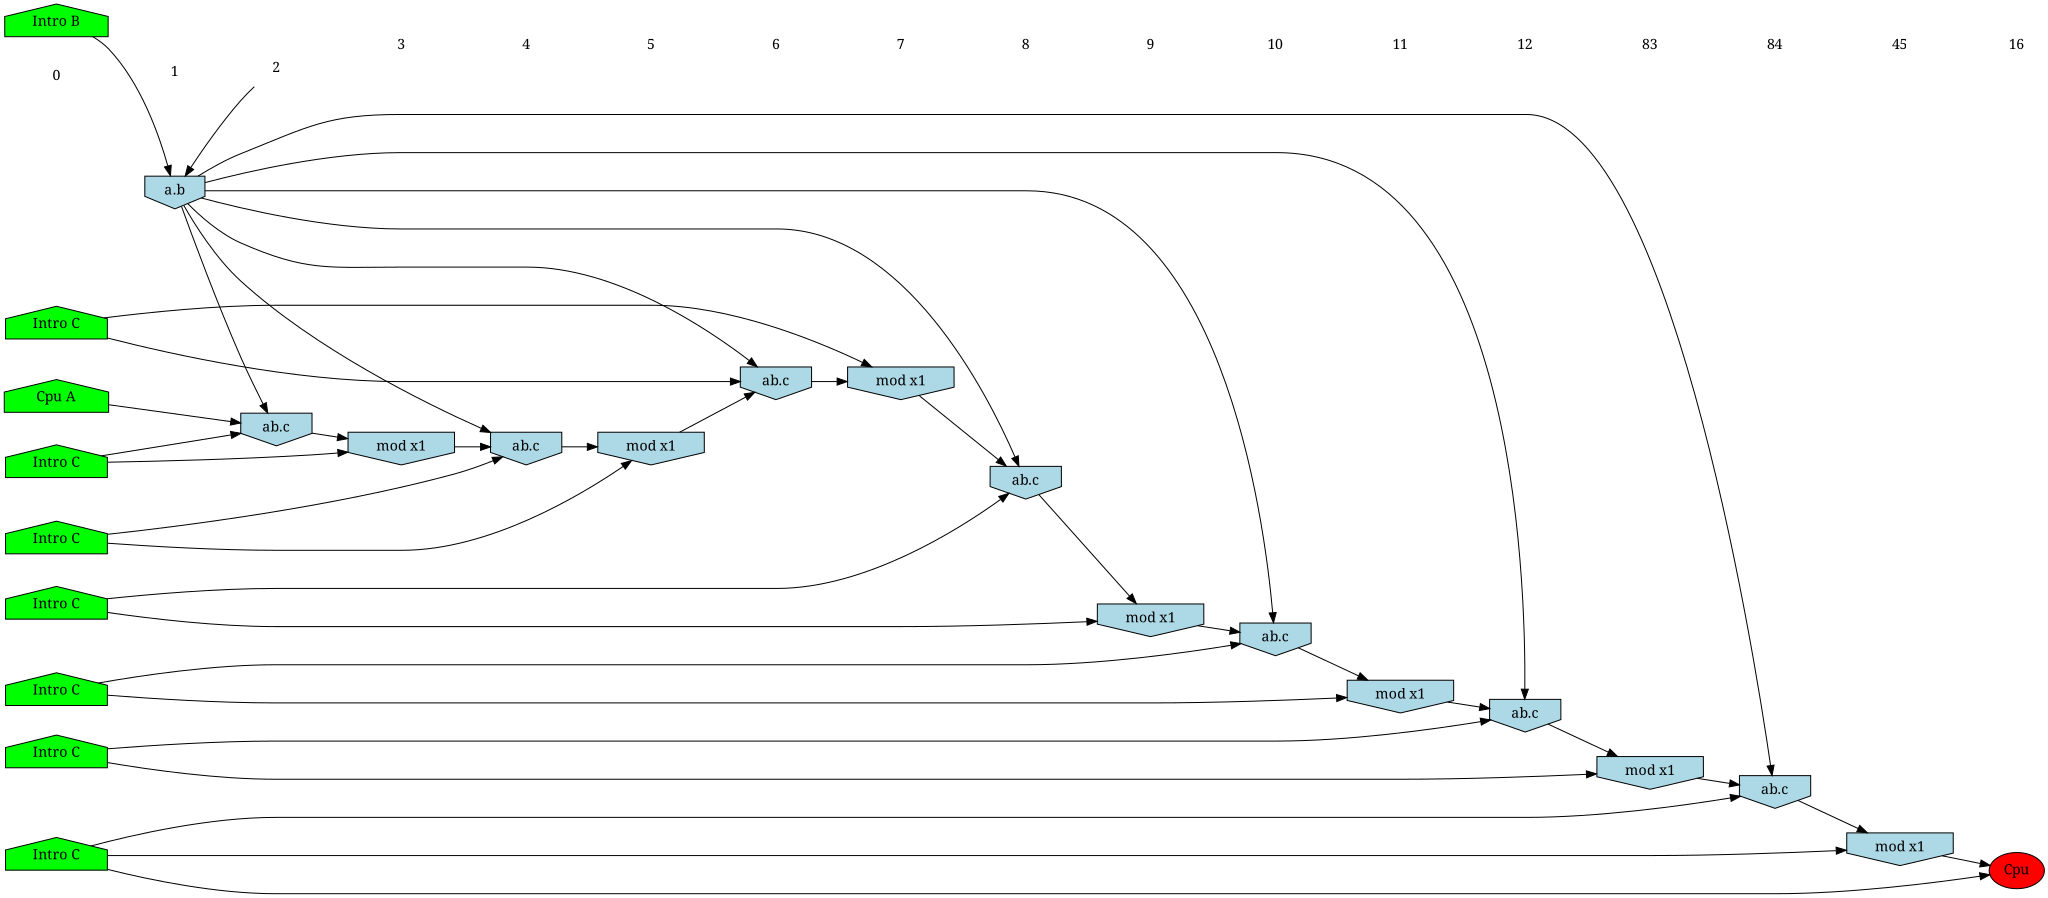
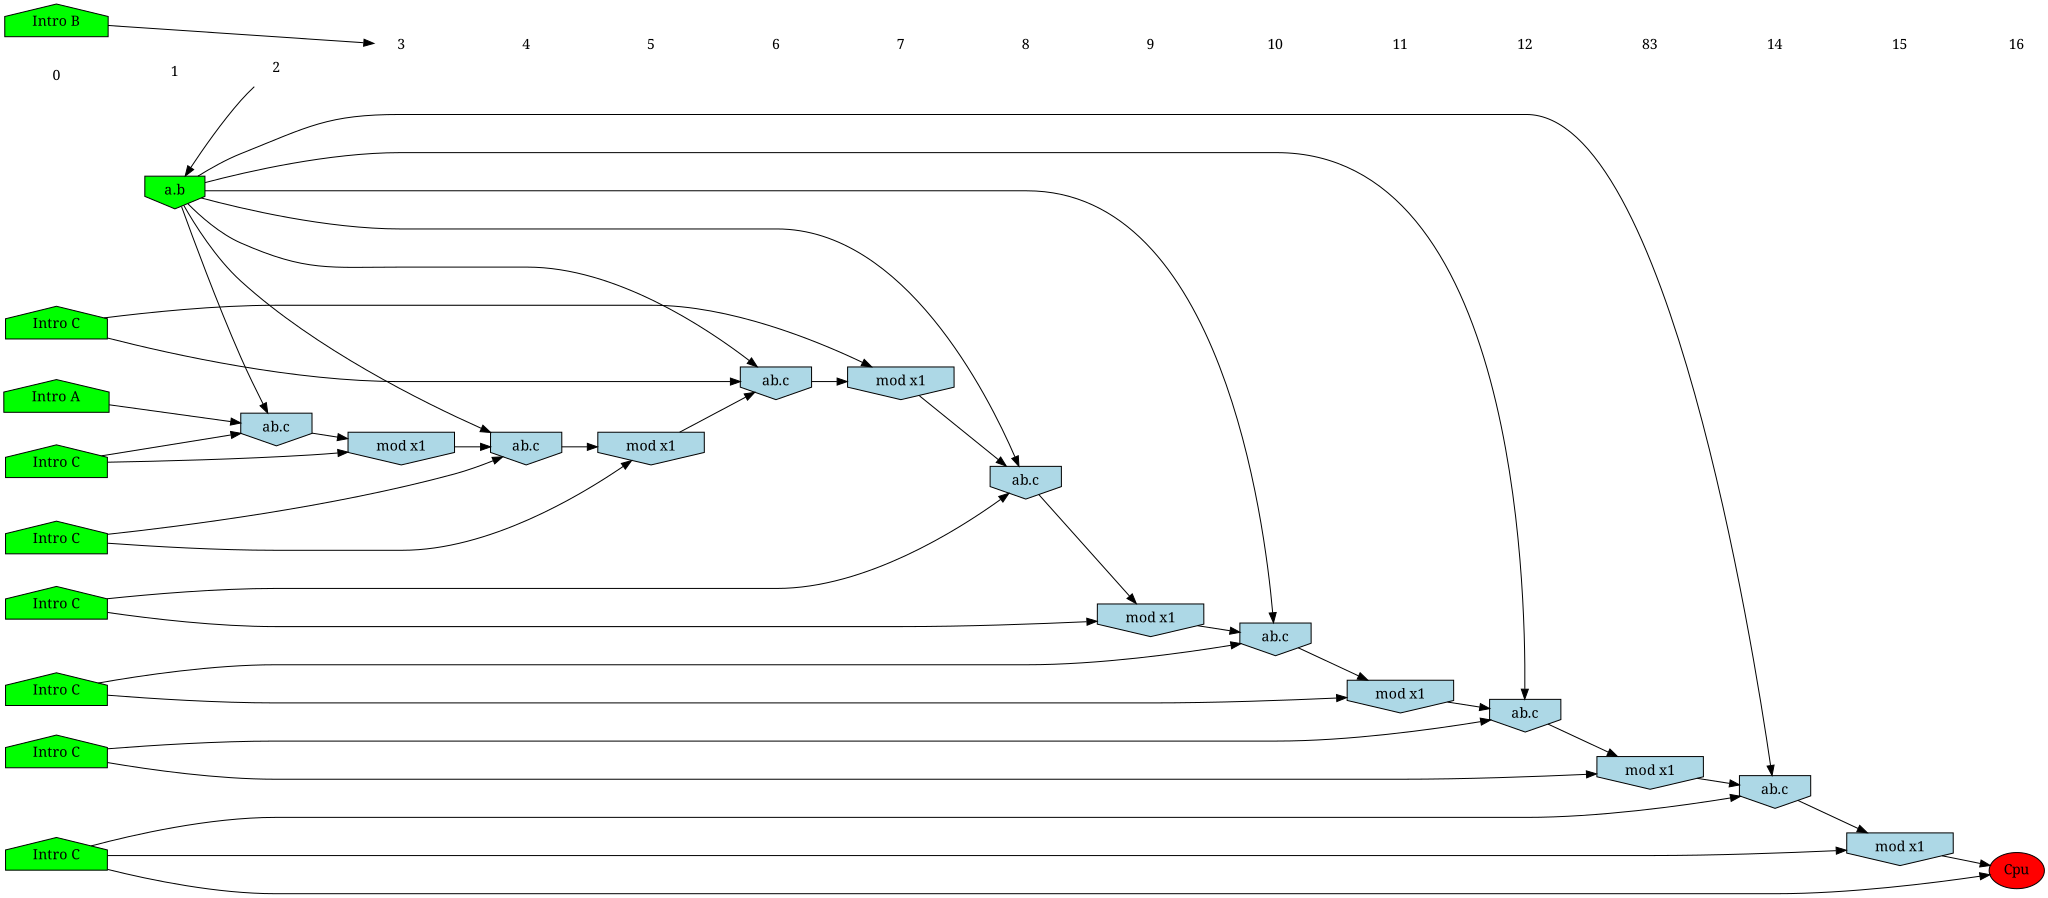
  digraph {
    fontname="Noto Serif"
    rankdir=LR
    ranksep=.5
    node [fontname="Noto Serif" shape=plaintext style=filled]
    edge [fontname="Noto Serif"]
    0 [style=""]
    n2 [fillcolor=green label="Intro B" shape=house]
-   n3 [fillcolor=green label="Cpu A" shape=house]
+   n3 [fillcolor=green label="Intro A" shape=house]
    n4 [fillcolor=green label="Intro C" shape=house]
    n5 [fillcolor=green label="Intro C" shape=house]
    n6 [fillcolor=green label="Intro C" shape=house]
    n7 [fillcolor=green label="Intro C" shape=house]
    n8 [fillcolor=green label="Intro C" shape=house]
    n9 [fillcolor=green label="Intro C" shape=house]
    n10 [fillcolor=green label="Intro C" shape=house]
    1 [style=""]
-   n12 [fillcolor=lightblue label="a.b" shape=invhouse]
+   n12 [fillcolor=green label="a.b" shape=invhouse]
    2 [style=""]
    n14 [fillcolor=lightblue label="ab.c" shape=invhouse]
    3 [style=""]
    n16 [fillcolor=lightblue label="mod x1" shape=invhouse]
    4 [style=""]
    n18 [fillcolor=lightblue label="ab.c" shape=invhouse]
    5 [style=""]
    n20 [fillcolor=lightblue label="mod x1" shape=invhouse]
    6 [style=""]
    n22 [fillcolor=lightblue label="ab.c" shape=invhouse]
    7 [style=""]
    n24 [fillcolor=lightblue label="mod x1" shape=invhouse]
    8 [style=""]
    n26 [fillcolor=lightblue label="ab.c" shape=invhouse]
    9 [style=""]
    n28 [fillcolor=lightblue label="mod x1" shape=invhouse]
    10 [style=""]
    n30 [fillcolor=lightblue label="ab.c" shape=invhouse]
    11 [style=""]
    n32 [fillcolor=lightblue label="mod x1" shape=invhouse]
    12 [style=""]
    n34 [fillcolor=lightblue label="ab.c" shape=invhouse]
    n35 [label=83 style=""]
    n36 [fillcolor=lightblue label="mod x1" shape=invhouse]
-   14 [label=84 style=""]
+   14 [style=""]
    n38 [fillcolor=lightblue label="ab.c" shape=invhouse]
-   15 [label=45 style=""]
+   15 [style=""]
    n40 [fillcolor=lightblue label="mod x1" shape=invhouse]
    16 [style=""]
    n42 [fillcolor=red label=Cpu shape=""]
    subgraph sub_1 {
      rank=same
      0
      n2
      n3
      n4
      n5
      n6
      n7
      n8
      n9
      n10
    }
    subgraph sub_2 {
      rank=same
      1
      n12
    }
    subgraph sub_3 {
      rank=same
      2
      n14
    }
    subgraph sub_4 {
      rank=same
      3
      n16
    }
    subgraph sub_5 {
      rank=same
      4
      n18
    }
    subgraph sub_6 {
      rank=same
      5
      n20
    }
    subgraph sub_7 {
      rank=same
      6
      n22
    }
    subgraph sub_8 {
      rank=same
      7
      n24
    }
    subgraph sub_9 {
      rank=same
      8
      n26
    }
    subgraph sub_10 {
      rank=same
      9
      n28
    }
    subgraph sub_11 {
      rank=same
      10
      n30
    }
    subgraph sub_12 {
      rank=same
      11
      n32
    }
    subgraph sub_13 {
      rank=same
      12
      n34
    }
    subgraph sub_14 {
      rank=same
      n35
      n36
    }
    subgraph sub_15 {
      rank=same
      14
      n38
    }
    subgraph sub_16 {
      rank=same
      15
      n40
    }
    subgraph sub_17 {
      rank=same
      16
      n42
    }
    0 -> 1 [style=invis]
-   n2 -> n12
+   n2 -> 3
    n3 -> n14
    n4 -> n18
    n4 -> n20
    n5 -> n26
    n5 -> n28
    n6 -> n30
    n6 -> n32
    n7 -> n38
    n7 -> n40
    n7 -> n42
    n8 -> n34
    n8 -> n36
    n9 -> n14
    n9 -> n16
    n10 -> n22
    n10 -> n24
    1 -> 2 [style=invis]
    n12 -> n14
    n12 -> n18
    n12 -> n22
    n12 -> n26
    n12 -> n30
    n12 -> n34
    n12 -> n38
    2 -> n12
    2 -> 3 [style=invis]
    n14 -> n16
    3 -> 4 [style=invis]
    n16 -> n18
    4 -> 5 [style=invis]
    n18 -> n20
    5 -> 6 [style=invis]
    n20 -> n22
    6 -> 7 [style=invis]
    n22 -> n24
    7 -> 8 [style=invis]
    n24 -> n26
    8 -> 9 [style=invis]
    n26 -> n28
    9 -> 10 [style=invis]
    n28 -> n30
    10 -> 11 [style=invis]
    n30 -> n32
    11 -> 12 [style=invis]
    n32 -> n34
    12 -> n35 [style=invis]
    n34 -> n36
    n35 -> 14 [style=invis]
    n36 -> n38
    14 -> 15 [style=invis]
    n38 -> n40
    15 -> 16 [style=invis]
    n40 -> n42
  }
